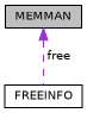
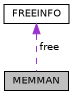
  digraph {
    node [color=black fontname=Helvetica fontsize=10 shape=record style=filled]
    n1 [fillcolor=grey75 fontcolor=black height=0.2 label=MEMMAN width=0.4]
    n2 [fillcolor=white height=0.2 label=FREEINFO width=0.4]
-   n1 -> n2 [color=darkorchid3 dir=back fontname=Helvetica fontsize=10 label=" free" labelfontname=Helvetica labelfontsize=10 style=dashed]
+   n2 -> n1 [color=darkorchid3 dir=back fontname=Helvetica fontsize=10 label=" free" labelfontname=Helvetica labelfontsize=10 style=dashed]
  }
